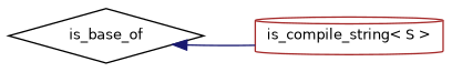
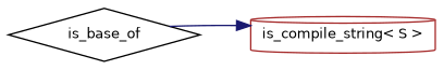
  digraph {
    rankdir=LR
    node [fillcolor=white fontname=Helvetica fontsize=10 style=filled]
    n1 [color=black height=0.2 label=is_base_of shape=diamond width=0.4]
    n2 [color=brown height=0.2 label="is_compile_string\< S \>" shape=cylinder width=0.4]
-   n1 -> n2 [color=midnightblue dir=back fontname=Helvetica fontsize=10 labelfontname=Helvetica labelfontsize=10 style=solid]
+   n2 -> n1 [color=midnightblue dir=back fontname=Helvetica fontsize=10 labelfontname=Helvetica labelfontsize=10 style=solid]
  }
